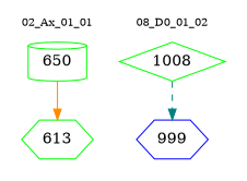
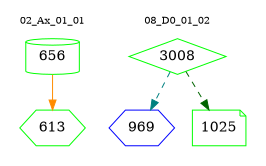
  digraph {
    node [color=green shape=hexagon]
    edge [style=dashed]
-   n1 [label=650 shape=cylinder]
+   n1 [label=656 shape=cylinder]
    n2 [label=613]
-   n3 [label=1008 shape=diamond]
-   n4 [color=blue label=999]
+   n3 [label=3008 shape=diamond]
+   n4 [color=blue label=969]
+   n5 [label=1025 shape=note]
    subgraph cluster_1 {
      color=white
      fontsize=10
      label="02_Ax_01_01"
      n1
      n2
    }
    subgraph cluster_2 {
      color=white
      fontsize=10
      label="08_D0_01_02"
      n3
      n4
+     n5
    }
    n1 -> n2 [color=darkorange style=solid]
    n3 -> n4 [color=teal]
+   n3 -> n5 [color=darkgreen]
  }
